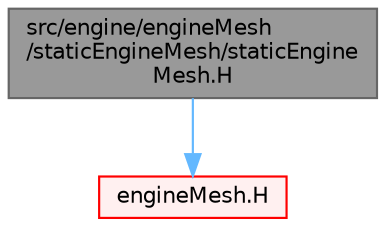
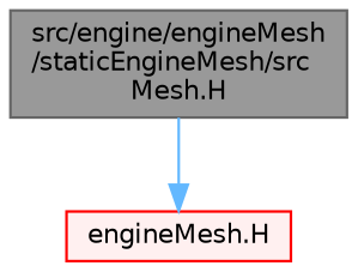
  digraph {
    node [fontname=Helvetica fontsize=10 shape=box style=filled]
-   n1 [color=gray40 fillcolor=grey60 fontcolor=black height=0.2 label="src/engine/engineMesh\l/staticEngineMesh/staticEngine\lMesh.H" width=0.4]
+   n1 [color=gray40 fillcolor=grey60 fontcolor=black height=0.2 label="src/engine/engineMesh\l/staticEngineMesh/src\lMesh.H" width=0.4]
    n2 [color=red fillcolor="#FFF0F0" height=0.2 label="engineMesh.H" width=0.4]
    n1 -> n2 [color=steelblue1 fontname=Helvetica fontsize=10 labelfontname=Helvetica labelfontsize=10 style=solid]
  }
